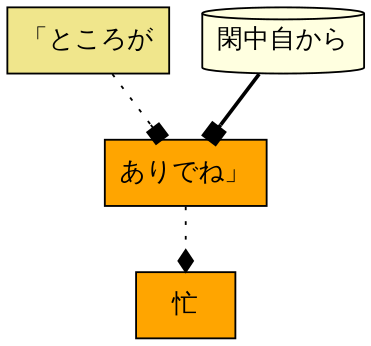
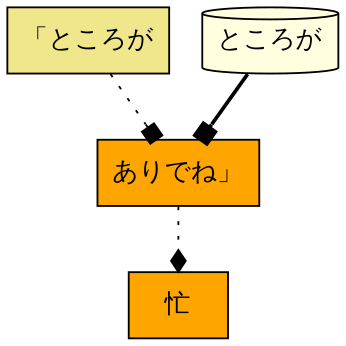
  digraph {
    fontname="Roboto Mono"
    node [fillcolor=orange fontname="Roboto Mono" shape=box style=filled]
    edge [arrowhead=box fontname="Roboto Mono" style=dotted]
    n1 [fillcolor=khaki label="「ところが"]
    n2 [label="ありでね」"]
    n3 [label="忙"]
-   n4 [fillcolor=lightyellow label="閑中自から" shape=cylinder]
+   n4 [fillcolor=lightyellow label="ところが" shape=cylinder]
    n1 -> n2
    n2 -> n3 [arrowhead=diamond]
    n4 -> n2 [style=bold]
  }
